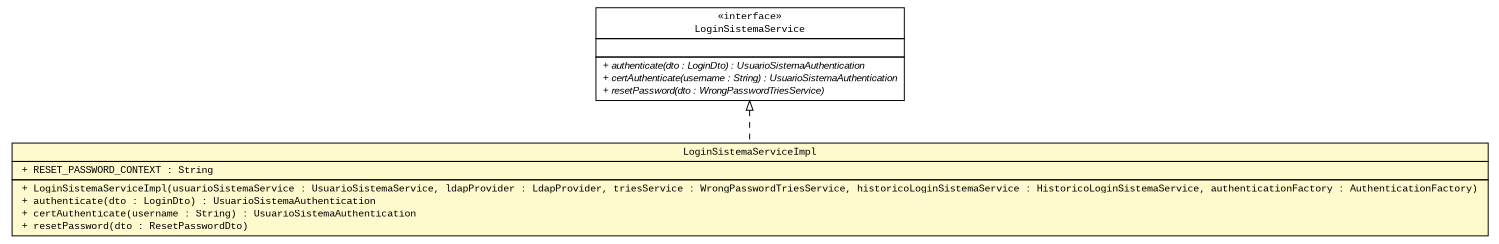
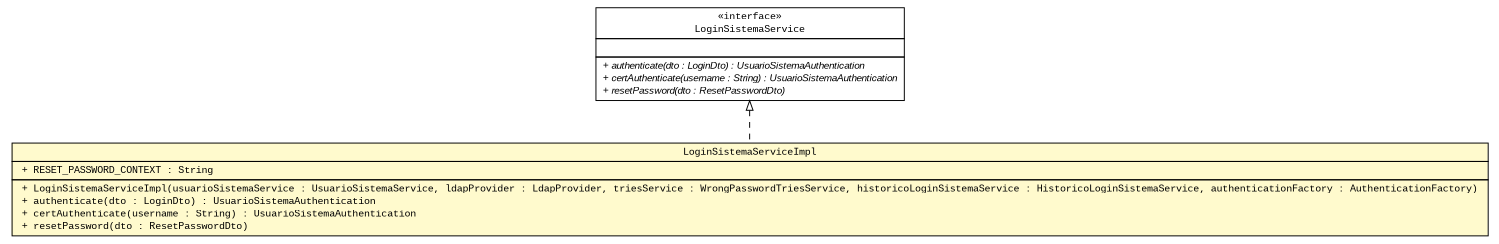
  digraph {
    nodesep=0.25
    ranksep=0.5
    fontname="Liberation Mono"
    node [fontcolor=black fontname="Liberation Mono" fontsize=10.0 shape=plaintext]
    n1 [label=<<table title="br.gov.to.sefaz.seg.business.authentication.service.impl.LoginSistemaServiceImpl" border="0" cellborder="1" cellspacing="0" cellpadding="2" port="p" bgcolor="lemonChiffon" href="./LoginSistemaServiceImpl.html"> 		<tr><td><table border="0" cellspacing="0" cellpadding="1"> <tr><td align="center" balign="center"> LoginSistemaServiceImpl </td></tr> 		</table></td></tr> 		<tr><td><table border="0" cellspacing="0" cellpadding="1"> <tr><td align="left" balign="left"> + RESET_PASSWORD_CONTEXT : String </td></tr> 		</table></td></tr> 		<tr><td><table border="0" cellspacing="0" cellpadding="1"> <tr><td align="left" balign="left"> + LoginSistemaServiceImpl(usuarioSistemaService : UsuarioSistemaService, ldapProvider : LdapProvider, triesService : WrongPasswordTriesService, historicoLoginSistemaService : HistoricoLoginSistemaService, authenticationFactory : AuthenticationFactory) </td></tr> <tr><td align="left" balign="left"> + authenticate(dto : LoginDto) : UsuarioSistemaAuthentication </td></tr> <tr><td align="left" balign="left"> + certAuthenticate(username : String) : UsuarioSistemaAuthentication </td></tr> <tr><td align="left" balign="left"> + resetPassword(dto : ResetPasswordDto) </td></tr> 		</table></td></tr> 		</table>>]
-   n2 [label=<<table title="br.gov.to.sefaz.seg.business.authentication.service.LoginSistemaService" border="0" cellborder="1" cellspacing="0" cellpadding="2" port="p" href="../LoginSistemaService.html"> 		<tr><td><table border="0" cellspacing="0" cellpadding="1"> <tr><td align="center" balign="center"> &#171;interface&#187; </td></tr> <tr><td align="center" balign="center"> LoginSistemaService </td></tr> 		</table></td></tr> 		<tr><td><table border="0" cellspacing="0" cellpadding="1"> <tr><td align="left" balign="left">  </td></tr> 		</table></td></tr> 		<tr><td><table border="0" cellspacing="0" cellpadding="1"> <tr><td align="left" balign="left"><font face="arial italic" point-size="10.0"> + authenticate(dto : LoginDto) : UsuarioSistemaAuthentication </font></td></tr> <tr><td align="left" balign="left"><font face="arial italic" point-size="10.0"> + certAuthenticate(username : String) : UsuarioSistemaAuthentication </font></td></tr> <tr><td align="left" balign="left"><font face="arial italic" point-size="10.0"> + resetPassword(dto : WrongPasswordTriesService) </font></td></tr> 		</table></td></tr> 		</table>>]
+   n2 [label=<<table title="br.gov.to.sefaz.seg.business.authentication.service.LoginSistemaService" border="0" cellborder="1" cellspacing="0" cellpadding="2" port="p" href="../LoginSistemaService.html"> 		<tr><td><table border="0" cellspacing="0" cellpadding="1"> <tr><td align="center" balign="center"> &#171;interface&#187; </td></tr> <tr><td align="center" balign="center"> LoginSistemaService </td></tr> 		</table></td></tr> 		<tr><td><table border="0" cellspacing="0" cellpadding="1"> <tr><td align="left" balign="left">  </td></tr> 		</table></td></tr> 		<tr><td><table border="0" cellspacing="0" cellpadding="1"> <tr><td align="left" balign="left"><font face="arial italic" point-size="10.0"> + authenticate(dto : LoginDto) : UsuarioSistemaAuthentication </font></td></tr> <tr><td align="left" balign="left"><font face="arial italic" point-size="10.0"> + certAuthenticate(username : String) : UsuarioSistemaAuthentication </font></td></tr> <tr><td align="left" balign="left"><font face="arial italic" point-size="10.0"> + resetPassword(dto : ResetPasswordDto) </font></td></tr> 		</table></td></tr> 		</table>>]
    n2 -> n1 [arrowtail=empty dir=back fontname="Liberation Mono" fontsize=10 headport=p labelfontname=arial labelfontsize=10 style=dashed tailport=p]
  }
